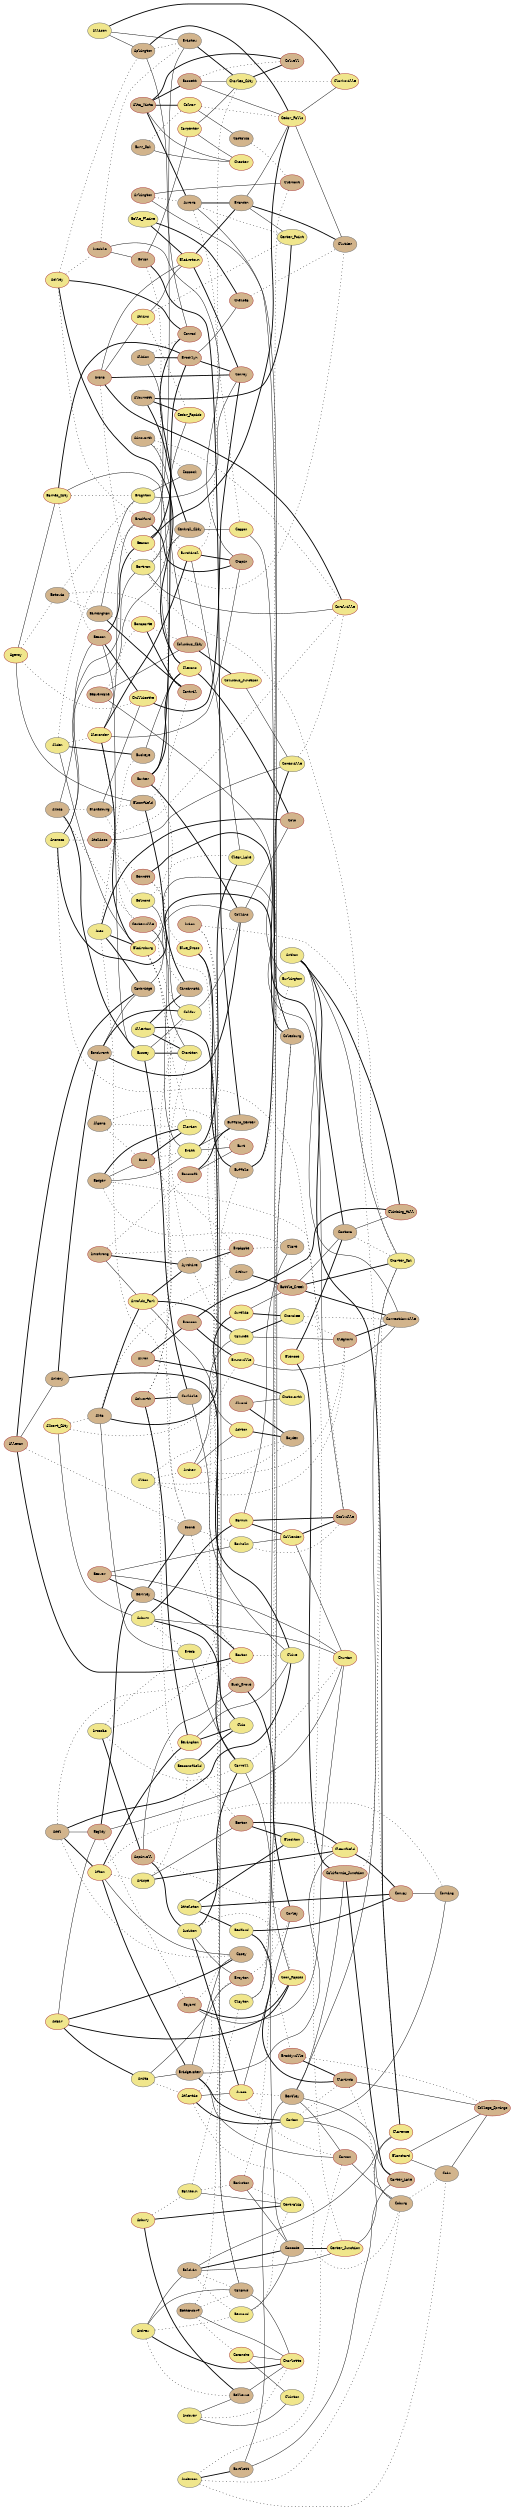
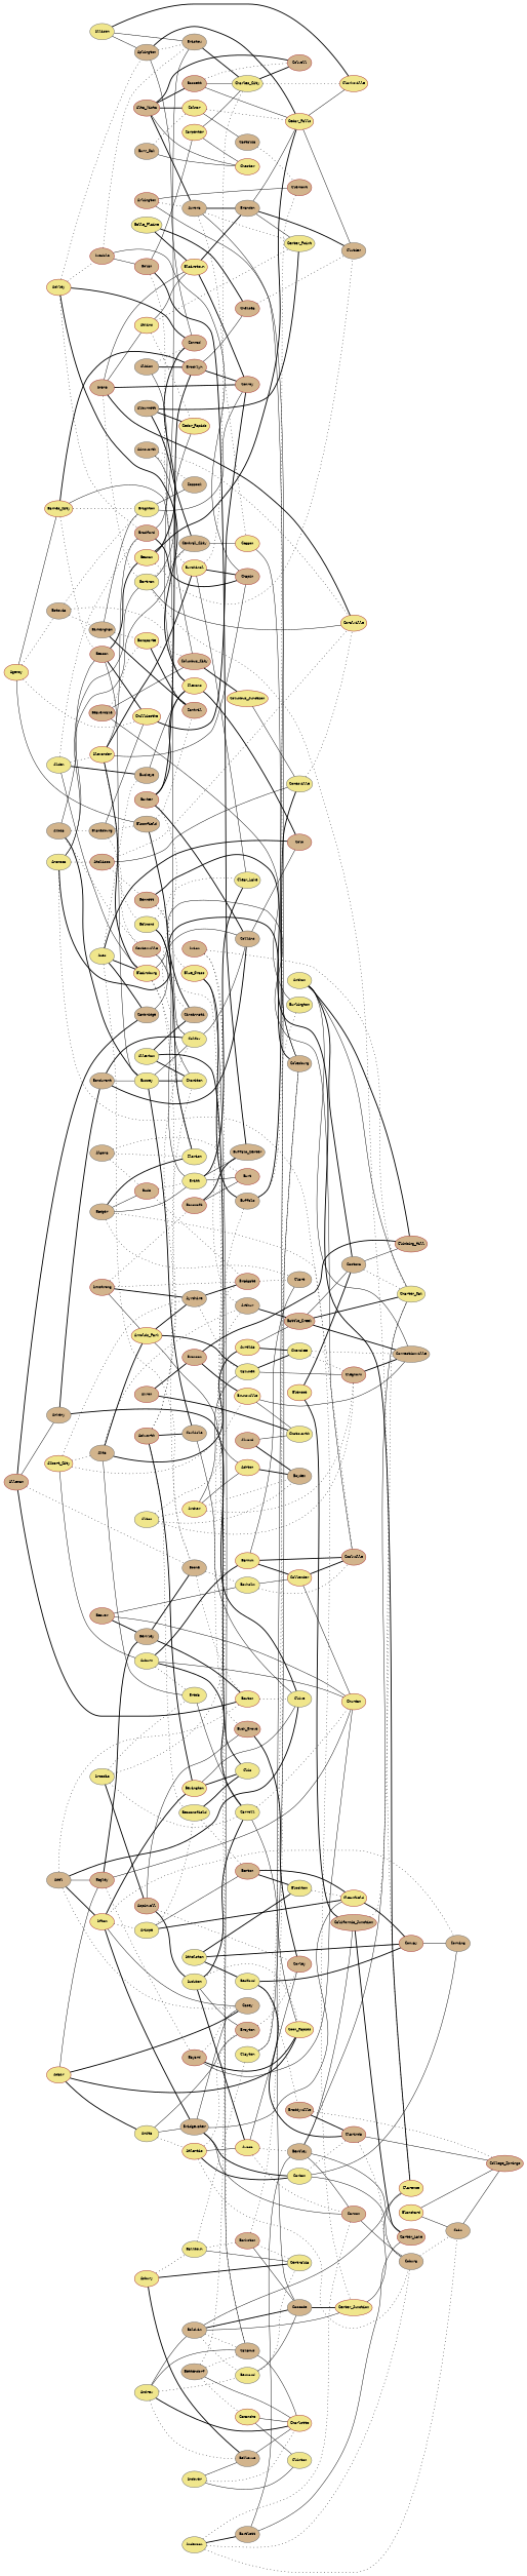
  graph {
    fontname="DejaVu Sans Mono"
    rankdir=LR
    node [color=brown fillcolor=tan fontname="DejaVu Sans Mono" fontsize=8 margin="0.05,0.03" style=filled]
    edge [fontname="DejaVu Sans Mono" style=dotted]
    Ackley [fillcolor=khaki]
    Aplington [color=gray40]
    Aredale
    Bradford
    Clemons [fillcolor=khaki]
    Conrad
    Bristow [color=gray40]
    Cedar_Falls [fillcolor=khaki]
    Chapin
    Bolan
    Colo
    Beaconsfield [color=gray40 fillcolor=khaki]
    Ackworth
    Bevington [fillcolor=khaki]
    Carlisle [color=gray40]
    Chariton [color=gray40 fillcolor=khaki]
    Colfax [color=gray40 fillcolor=khaki]
    Clio [color=gray40 fillcolor=khaki]
    Benton
    Clive [color=gray40 fillcolor=khaki]
    Collins [color=gray40]
    Adair [fillcolor=khaki]
    Anita [color=gray40 fillcolor=khaki]
    Bagley
    Casey [color=gray40]
    Coon_Rapids [fillcolor=khaki]
    Bridgewater [color=gray40]
    Atlantic [fillcolor=khaki]
    Brayton
    Churdan [fillcolor=khaki]
    Bayard
    Berkley [color=gray40]
    Adel [color=gray40]
    Afton [fillcolor=khaki]
    Bouton [fillcolor=khaki]
    Arispe [color=gray40 fillcolor=khaki]
    Corning [color=gray40]
    Clearfield [fillcolor=khaki]
    Carson
    Carbon [color=gray40 fillcolor=khaki]
    Agency [fillcolor=khaki]
    Barnes_City [fillcolor=khaki]
    Batavia [color=gray40]
    Bloomfield [color=gray40]
    Chillicothe [fillcolor=khaki]
    Beacon
    Brooklyn
    Brighton [color=gray40 fillcolor=khaki]
    Birmingham [color=gray40]
    Cantril
    Cincinnati [color=gray40]
    Conroy
    Ainsworth [color=gray40]
    Columbus_City
    Coppock [color=gray40]
    Coralville [fillcolor=khaki]
    Columbus_Junction [fillcolor=khaki]
    Akron
    Bronson
    Chatsworth [color=gray40 fillcolor=khaki]
    Brunsville [fillcolor=khaki]
    Climbing_Hill
    Albert_City [fillcolor=khaki]
    Alta [color=gray40]
    Auburn [color=gray40 fillcolor=khaki]
    Ayrshire [color=gray40]
    Bradgate
    Arnolds_Park [fillcolor=khaki]
    Arthur [color=gray40]
    Aurelia [fillcolor=khaki]
    Breda [color=gray40 fillcolor=khaki]
    Carroll [color=gray40 fillcolor=khaki]
    Barnum [fillcolor=khaki]
    Calumet [color=gray40 fillcolor=khaki]
    Clare [color=gray40]
    Albia [color=gray40]
    Blakesburg [color=gray40]
    Bussey [color=gray40 fillcolor=khaki]
    Centerville
    Beaman [fillcolor=khaki]
    Albion [color=gray40]
    Chelsea
    Alburnett [color=gray40]
    Cedar_Rapids [fillcolor=khaki]
    Center_Point [color=gray40 fillcolor=khaki]
    Central_City [color=gray40]
    Coggon [fillcolor=khaki]
    Alden [color=gray40 fillcolor=khaki]
    Alexander [fillcolor=khaki]
    Blairsburg [fillcolor=khaki]
    Buckeye [color=gray40]
    Belmond [color=gray40 fillcolor=khaki]
    Burchinal [fillcolor=khaki]
    Clarion [color=gray40 fillcolor=khaki]
    Boone [color=gray40]
    Coalville
    Britt [color=gray40 fillcolor=khaki]
    Clear_Lake [color=gray40 fillcolor=khaki]
    Charles_City [color=gray40 fillcolor=khaki]
    Algona [color=gray40]
    Bode
    Burt
    Alleman
    Ankeny [color=gray40]
    Cambridge [color=gray40]
    Bondurant [color=gray40]
    Boxholm [color=gray40 fillcolor=khaki]
    Allerton [color=gray40 fillcolor=khaki]
    Allison [color=gray40 fillcolor=khaki]
    Clarksville [fillcolor=khaki]
    Ashton [fillcolor=khaki]
    Battle_Creek
    Cherokee [color=gray40 fillcolor=khaki]
    Aurora [color=gray40]
    Alta_Vista
    Bassett
    Calmar [fillcolor=khaki]
    Chester [fillcolor=khaki]
    Colwell
    Brandon [color=gray40]
    Cascade [color=gray40]
    Castalia [color=gray40]
    Alton [color=gray40 fillcolor=khaki]
    Archer [fillcolor=khaki]
    Boyden [color=gray40]
    Cleghorn
    Correctionville [color=gray40]
    Alvord
    Amana
    Atkins [fillcolor=khaki]
    Bertram [color=gray40 fillcolor=khaki]
    Blairstown [fillcolor=khaki]
    Clarence [fillcolor=khaki]
    Ames [color=gray40 fillcolor=khaki]
    Anamosa [color=gray40 fillcolor=khaki]
    Atalissa
    Center_Junction [fillcolor=khaki]
    Colesburg [color=gray40]
    Bennett
    Conesville [color=gray40 fillcolor=khaki]
    Anderson [color=gray40 fillcolor=khaki]
    Bartlett [color=gray40]
    Coburg [color=gray40]
    Coin [color=gray40]
    Bentley [color=gray40]
    Carter_Lake
    College_Springs
    Andover [color=gray40 fillcolor=khaki]
    Bellevue [color=gray40]
    Charlotte [fillcolor=khaki]
    Clinton [color=gray40 fillcolor=khaki]
    Andrew [color=gray40 fillcolor=khaki]
    Baldwin [color=gray40]
    Bernard [color=gray40 fillcolor=khaki]
    Calamus [color=gray40]
    Centralia [color=gray40 fillcolor=khaki]
    Avoca [fillcolor=khaki]
    Corley
    Anthon [color=gray40 fillcolor=khaki]
    Castana [color=gray40]
    Charter_Oak [color=gray40 fillcolor=khaki]
    Clutier [color=gray40]
    Arcadia [color=gray40 fillcolor=khaki]
    Aspinwall
    Buck_Grove
    Audubon [color=gray40 fillcolor=khaki]
    Buffalo_Center [color=gray40]
    Carpenter [fillcolor=khaki]
    Arion
    Blockton [color=gray40 fillcolor=khaki]
    Conway
    Arlington
    Clermont
    Armstrong
    Bancroft
    Asbury [fillcolor=khaki]
    Balltown [color=gray40 fillcolor=khaki]
    Bankston
    Clayton [color=gray40 fillcolor=khaki]
    Blue_Grass [fillcolor=khaki]
    Athelstan [color=gray40 fillcolor=khaki]
    Bedford [color=gray40 fillcolor=khaki]
    Braddyville
    Clarinda
    Callender [fillcolor=khaki]
    California_Junction
    Badger [color=gray40]
    Bonaparte [fillcolor=khaki]
    Baxter
    Beaver
    Beaverdale
    Burlington [color=gray40 fillcolor=khaki]
    Belle_Plaine [color=gray40 fillcolor=khaki]
    Buffalo [color=gray40]
    Bettendorf [color=gray40]
    Camanche [fillcolor=khaki]
    Blanchard [fillcolor=khaki]
    Blencoe [fillcolor=khaki]
    Burr_Oak [color=gray40]
    Ackley -- Aplington
    Ackley -- Aredale
    Ackley -- Bradford
    Ackley -- Clemons [style=bold]
    Ackley -- Conrad [style=bold]
    Aplington -- Conrad [style=solid]
    Aplington -- Bristow
    Aplington -- Cedar_Falls [style=bold]
    Aredale -- Bristow
    Aredale -- Chapin [style=solid]
    Aredale -- Bolan [style=solid]
    Bradford -- Bristow [style=solid]
    Bradford -- Chapin [style=bold]
    Clemons -- Colo [style=bold]
    Bristow -- Charles_City [style=bold]
    Cedar_Falls -- Clarksville [style=solid]
    Cedar_Falls -- Clutier [style=solid]
    Bolan -- Burchinal
    Bolan -- Buffalo_Center [style=bold]
    Bolan -- Carpenter [style=solid]
    Beaconsfield -- Clio [style=bold]
    Beaconsfield -- Benton
    Ackworth -- Beaconsfield
    Ackworth -- Bevington [style=bold]
    Ackworth -- Carlisle [style=bold]
    Ackworth -- Chariton
    Ackworth -- Colfax
    Bevington -- Clio [style=bold]
    Bevington -- Clive [style=solid]
    Carlisle -- Clive [style=solid]
    Colfax -- Collins [style=solid]
    Benton -- Clearfield [style=bold]
    Benton -- Blockton [style=bold]
    Collins -- Colo [style=solid]
    Adair -- Anita [style=bold]
    Adair -- Bagley [style=solid]
    Adair -- Casey [style=bold]
    Adair -- Coon_Rapids [style=bold]
    Anita -- Bridgewater [style=solid]
    Anita -- Atlantic
    Anita -- Brayton [style=solid]
    Bagley -- Churdan [style=solid]
    Bagley -- Bayard
    Bagley -- Berkley [style=bold]
    Bridgewater -- Casey [style=solid]
    Bridgewater -- Clearfield [style=solid]
    Bridgewater -- Carson [style=solid]
    Bridgewater -- Carbon [style=bold]
    Atlantic -- Brayton
    Atlantic -- Carbon [style=bold]
    Atlantic -- Coburg
    Atlantic -- Avoca [style=solid]
    Brayton -- Corley
    Bayard -- Casey
    Bayard -- Coon_Rapids [style=bold]
    Bayard -- Churdan [style=solid]
    Berkley -- Bouton [style=bold]
    Berkley -- Boone [style=bold]
    Adel -- Clive [style=bold]
    Adel -- Bagley [style=solid]
    Adel -- Casey
    Adel -- Afton [style=bold]
    Adel -- Bouton
    Afton -- Bevington [style=bold]
    Afton -- Casey [style=solid]
    Afton -- Bridgewater [style=bold]
    Afton -- Arispe
    Afton -- Corning
    Bouton -- Clive
    Arispe -- Beaconsfield
    Arispe -- Benton [style=solid]
    Arispe -- Clearfield [style=bold]
    Clearfield -- Conway [style=bold]
    Carson -- Coburg [style=solid]
    Carbon -- Corning [style=solid]
    Carbon -- Coburg [style=solid]
    Carbon -- Clarinda
    Agency -- Barnes_City [style=solid]
    Agency -- Batavia
    Agency -- Bloomfield [style=solid]
    Agency -- Chillicothe
    Barnes_City -- Colfax [style=solid]
    Barnes_City -- Beacon
    Barnes_City -- Brooklyn [style=bold]
    Barnes_City -- Brighton
    Batavia -- Brighton
    Batavia -- Birmingham
    Batavia -- Cantril
    Bloomfield -- Cantril
    Bloomfield -- Cincinnati [style=bold]
    Chillicothe -- Conroy [style=bold]
    Beacon -- Chillicothe [style=bold]
    Beacon -- Bussey [style=solid]
    Beacon -- Beaman [style=bold]
    Brooklyn -- Conroy [style=bold]
    Brooklyn -- Chelsea [style=solid]
    Brighton -- Conroy [style=solid]
    Brighton -- Coppock [style=solid]
    Birmingham -- Brighton [style=solid]
    Birmingham -- Cantril [style=bold]
    Birmingham -- Bonaparte
    Ainsworth -- Columbus_City [style=solid]
    Ainsworth -- Coppock
    Ainsworth -- Coralville
    Columbus_City -- Columbus_Junction [style=bold]
    Columbus_Junction -- Conesville [style=solid]
    Akron -- Bronson [style=bold]
    Akron -- Chatsworth [style=bold]
    Bronson -- Brunsville [style=bold]
    Bronson -- Climbing_Hill [style=bold]
+   Brunsville -- Chatsworth [style=solid]
    Brunsville -- Correctionville [style=solid]
    Albert_City -- Alta
    Albert_City -- Auburn [style=solid]
-   Blairsburg -- Ayrshire
+   Albert_City -- Ayrshire
    Albert_City -- Bradgate
    Alta -- Arnolds_Park [style=bold]
    Alta -- Arthur
    Alta -- Aurelia [style=bold]
    Alta -- Breda [style=solid]
    Auburn -- Churdan [style=solid]
    Auburn -- Breda
    Auburn -- Carroll [style=bold]
    Auburn -- Barnum [style=bold]
    Ayrshire -- Bradgate [style=bold]
    Ayrshire -- Calumet
    Bradgate -- Clare
    Arnolds_Park -- Ayrshire [style=bold]
    Arnolds_Park -- Calumet [style=bold]
    Arnolds_Park -- Ashton [style=solid]
    Arthur -- Battle_Creek [style=bold]
    Aurelia -- Battle_Creek [style=solid]
    Aurelia -- Cherokee [style=bold]
    Breda -- Carroll [style=solid]
    Carroll -- Coon_Rapids [style=solid]
    Carroll -- Churdan
    Barnum -- Clare [style=solid]
    Barnum -- Coalville [style=bold]
    Barnum -- Callender [style=bold]
    Calumet -- Cherokee [style=bold]
    Calumet -- Cleghorn [style=solid]
    Albia -- Beacon [style=solid]
    Albia -- Blakesburg
    Albia -- Bussey [style=bold]
    Albia -- Centerville
    Blakesburg -- Bloomfield
    Blakesburg -- Chillicothe [style=solid]
    Blakesburg -- Centerville
    Bussey -- Carlisle [style=bold]
    Bussey -- Chariton [style=bold]
    Bussey -- Colfax [style=solid]
    Centerville -- Chariton [style=solid]
    Centerville -- Cincinnati
    Beaman -- Conrad [style=bold]
    Beaman -- Cedar_Falls [style=bold]
    Beaman -- Clutier
    Albion -- Clemons [style=solid]
    Albion -- Conrad
    Albion -- Brooklyn [style=bold]
    Chelsea -- Clutier
    Alburnett -- Cedar_Rapids [style=bold]
    Alburnett -- Center_Point [style=bold]
    Alburnett -- Central_City [style=bold]
    Central_City -- Coggon [style=solid]
    Coggon -- Colesburg [style=solid]
    Alden -- Bradford
    Alden -- Alexander
    Alden -- Blairsburg [style=solid]
    Alden -- Buckeye [style=bold]
    Alexander -- Bradford [style=solid]
    Alexander -- Chapin [style=solid]
    Alexander -- Blairsburg [style=bold]
    Alexander -- Belmond
    Alexander -- Burchinal [style=bold]
    Blairsburg -- Clarion
    Blairsburg -- Boone
    Blairsburg -- Coalville [style=solid]
    Buckeye -- Clemons [style=solid]
-   Bode -- Clarion [style=bold]
+   Belmond -- Clarion [style=bold]
    Belmond -- Britt [style=solid]
    Belmond -- Clear_Lake
    Burchinal -- Chapin [style=bold]
    Burchinal -- Clear_Lake [style=solid]
    Burchinal -- Charles_City
    Boone -- Bouton
    Boone -- Boxholm
    Britt -- Clear_Lake [style=bold]
    Britt -- Burt [style=solid]
    Britt -- Buffalo_Center [style=solid]
    Charles_City -- Clarksville
    Charles_City -- Colwell [style=bold]
    Algona -- Clarion
    Algona -- Bode
    Algona -- Burt
    Bode -- Bradgate
    Bode -- Britt
    Alleman -- Bouton [style=bold]
    Alleman -- Boone
    Alleman -- Ankeny [style=solid]
    Alleman -- Cambridge [style=bold]
    Ankeny -- Clive [style=bold]
    Ankeny -- Bondurant [style=bold]
    Cambridge -- Collins [style=solid]
    Bondurant -- Colfax [style=bold]
    Bondurant -- Collins [style=bold]
-   Bondurant -- Cambridge [style=solid]
+   Bondurant -- Bussey [style=solid]
    Boxholm -- Coalville
    Boxholm -- Callender [style=solid]
    Allerton -- Chariton [style=bold]
    Allerton -- Clio [style=bold]
    Allerton -- Cincinnati [style=bold]
    Allison -- Aplington [style=solid]
    Allison -- Bristow [style=solid]
    Allison -- Clarksville [style=bold]
    Ashton -- Boyden [style=bold]
    Battle_Creek -- Correctionville [style=bold]
    Battle_Creek -- Castana [style=solid]
    Battle_Creek -- Charter_Oak [style=bold]
    Cherokee -- Cleghorn
    Cherokee -- Correctionville
    Aurora -- Center_Point
    Aurora -- Coggon
    Aurora -- Brandon [style=bold]
    Aurora -- Cascade [style=solid]
    Alta_Vista -- Aurora [style=bold]
    Alta_Vista -- Bassett [style=bold]
    Alta_Vista -- Calmar [style=bold]
    Alta_Vista -- Chester [style=solid]
    Alta_Vista -- Colwell [style=bold]
    Bassett -- Cedar_Falls [style=solid]
    Bassett -- Charles_City [style=solid]
    Bassett -- Colwell
    Calmar -- Cedar_Falls
    Calmar -- Castalia [style=solid]
    Brandon -- Cedar_Falls [style=solid]
    Brandon -- Center_Point [style=solid]
    Brandon -- Clutier [style=bold]
    Cascade -- Center_Junction [style=bold]
    Castalia -- Clermont
    Alton -- Brunsville
    Alton -- Archer
    Alton -- Boyden
    Alton -- Cleghorn
    Archer -- Calumet [style=solid]
    Archer -- Ashton [style=solid]
    Archer -- Boyden
    Archer -- Cleghorn
    Cleghorn -- Correctionville [style=bold]
    Alvord -- Chatsworth [style=solid]
    Alvord -- Boyden [style=bold]
    Amana -- Conroy [style=bold]
    Amana -- Coralville [style=bold]
    Amana -- Atkins [style=solid]
    Amana -- Bertram
    Amana -- Blairstown [style=solid]
    Atkins -- Cedar_Rapids
    Atkins -- Center_Point
    Atkins -- Blairstown [style=solid]
    Bertram -- Coralville [style=solid]
    Bertram -- Cedar_Rapids [style=solid]
    Bertram -- Central_City
    Bertram -- Clarence
    Blairstown -- Conroy [style=bold]
    Blairstown -- Brandon [style=bold]
    Ames -- Colo [style=bold]
    Ames -- Blairsburg [style=bold]
    Ames -- Buckeye
    Ames -- Boone
    Ames -- Cambridge [style=bold]
    Anamosa -- Central_City [style=solid]
    Anamosa -- Bertram [style=solid]
    Anamosa -- Atalissa
    Anamosa -- Center_Junction
    Anamosa -- Colesburg [style=bold]
    Atalissa -- Coralville
    Atalissa -- Bennett
    Atalissa -- Conesville [style=solid]
    Center_Junction -- Clarence [style=solid]
    Bennett -- Clarence [style=bold]
    Bennett -- Calamus
    Bennett -- Blue_Grass
    Conesville -- Coralville
    Anderson -- Carson
    Anderson -- Bartlett [style=bold]
    Anderson -- Coburg
    Anderson -- Coin
    Bartlett -- Bentley [style=solid]
    Bartlett -- Carter_Lake [style=solid]
    Coburg -- Coin
    Coin -- College_Springs [style=solid]
    Bentley -- Carson [style=solid]
    Bentley -- Carter_Lake [style=solid]
    Bentley -- Charter_Oak [style=solid]
    Bentley -- California_Junction [style=solid]
    Andover -- Bellevue [style=solid]
    Andover -- Charlotte
    Andover -- Clinton [style=solid]
    Bellevue -- Charlotte [style=solid]
    Andrew -- Bellevue
    Andrew -- Charlotte [style=bold]
    Andrew -- Baldwin [style=solid]
    Andrew -- Bernard
    Andrew -- Calamus [style=solid]
    Baldwin -- Cascade [style=bold]
    Baldwin -- Clarence [style=solid]
    Baldwin -- Center_Junction [style=solid]
    Baldwin -- Bernard
    Baldwin -- Calamus
    Bernard -- Cascade [style=solid]
    Bernard -- Centralia
    Calamus -- Charlotte [style=solid]
    Avoca -- Carson
    Avoca -- Bentley
    Avoca -- Corley [style=solid]
    Anthon -- Climbing_Hill [style=bold]
    Anthon -- Correctionville [style=solid]
    Anthon -- Castana [style=bold]
    Anthon -- Charter_Oak [style=solid]
    Castana -- Climbing_Hill [style=solid]
    Castana -- Charter_Oak
    Arcadia -- Arthur
    Arcadia -- Breda
    Arcadia -- Carroll
    Arcadia -- Aspinwall [style=bold]
    Aspinwall -- Corley
    Aspinwall -- Buck_Grove [style=solid]
    Aspinwall -- Audubon [style=bold]
    Buck_Grove -- Corley [style=bold]
    Audubon -- Coon_Rapids
    Audubon -- Brayton [style=solid]
    Audubon -- Carroll [style=bold]
    Audubon -- Avoca [style=bold]
    Carpenter -- Charles_City [style=solid]
    Carpenter -- Chester [style=solid]
    Arion -- Arthur
    Arion -- Charter_Oak
    Arion -- Buck_Grove
    Blockton -- Clearfield
    Conway -- Corning [style=solid]
    Arlington -- Aurora
    Arlington -- Colesburg [style=solid]
    Arlington -- Clermont [style=solid]
    Armstrong -- Ayrshire [style=bold]
    Armstrong -- Bradgate
    Armstrong -- Arnolds_Park [style=solid]
    Armstrong -- Bancroft
    Bancroft -- Burt [style=solid]
    Bancroft -- Buffalo_Center [style=bold]
    Asbury -- Bellevue [style=bold]
    Asbury -- Centralia [style=bold]
    Asbury -- Balltown
    Balltown -- Centralia [style=solid]
    Balltown -- Bankston
    Balltown -- Clayton
    Bankston -- Cascade [style=solid]
    Bankston -- Colesburg
    Bankston -- Centralia
    Clayton -- Colesburg [style=solid]
    Clayton -- Clermont
    Blue_Grass -- Calamus [style=solid]
    Blue_Grass -- Buffalo [style=bold]
    Athelstan -- Blockton [style=bold]
    Athelstan -- Conway [style=bold]
    Athelstan -- Bedford [style=bold]
    Bedford -- Conway [style=bold]
    Bedford -- Braddyville
    Bedford -- Clarinda [style=bold]
    Braddyville -- College_Springs
    Braddyville -- Clarinda [style=bold]
    Clarinda -- Coburg
    Clarinda -- College_Springs [style=solid]
    Callender -- Churdan [style=solid]
    Callender -- Coalville [style=bold]
    California_Junction -- Carter_Lake [style=bold]
    California_Junction -- Charter_Oak
    Badger -- Clare
    Badger -- Clarion [style=bold]
    Badger -- Coalville
    Badger -- Britt [style=solid]
    Badger -- Bode [style=solid]
    Bonaparte -- Cantril [style=bold]
    Bonaparte -- Columbus_City
    Baxter -- Clemons [style=bold]
    Baxter -- Colfax
    Baxter -- Collins [style=bold]
    Baxter -- Brooklyn [style=bold]
    Beaver -- Churdan [style=solid]
    Beaver -- Berkley [style=bold]
    Beaver -- Boxholm [style=solid]
    Beaverdale -- Columbus_City [style=solid]
    Beaverdale -- Bonaparte
    Beaverdale -- Burlington [style=solid]
    Belle_Plaine -- Chelsea [style=bold]
    Belle_Plaine -- Blairstown [style=bold]
    Buffalo -- Conesville [style=bold]
    Buffalo -- Burlington
    Bettendorf -- Charlotte [style=solid]
    Bettendorf -- Calamus
    Bettendorf -- Buffalo
    Bettendorf -- Camanche
    Camanche -- Charlotte [style=solid]
    Camanche -- Clinton [style=solid]
    Blanchard -- Coin [style=solid]
    Blanchard -- College_Springs [style=solid]
    Blencoe -- Castana [style=bold]
    Blencoe -- California_Junction [style=bold]
    Burr_Oak -- Calmar
    Burr_Oak -- Chester [style=solid]
  }
